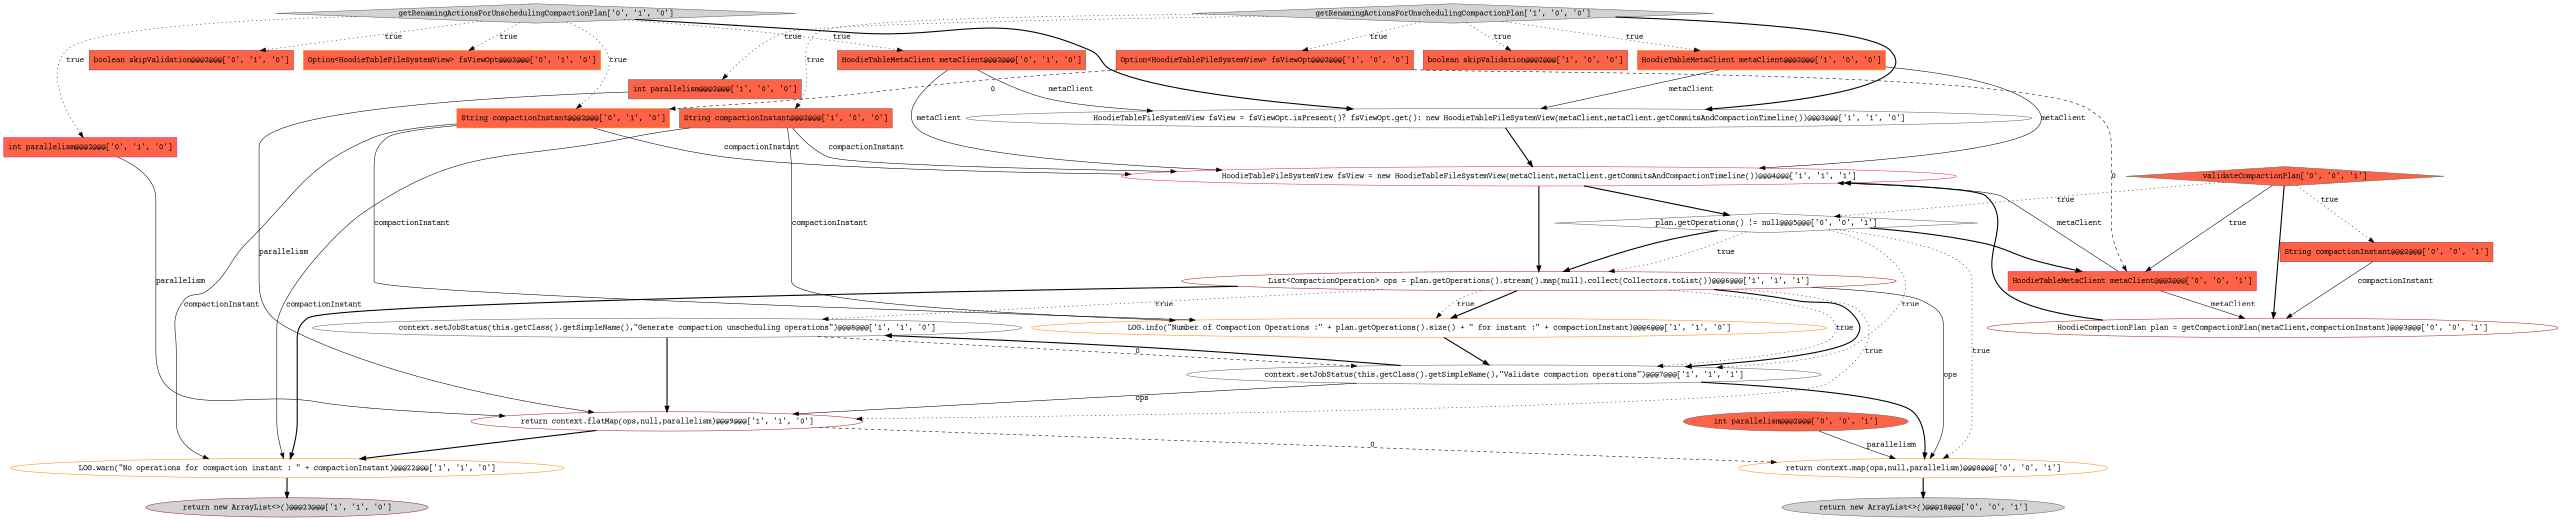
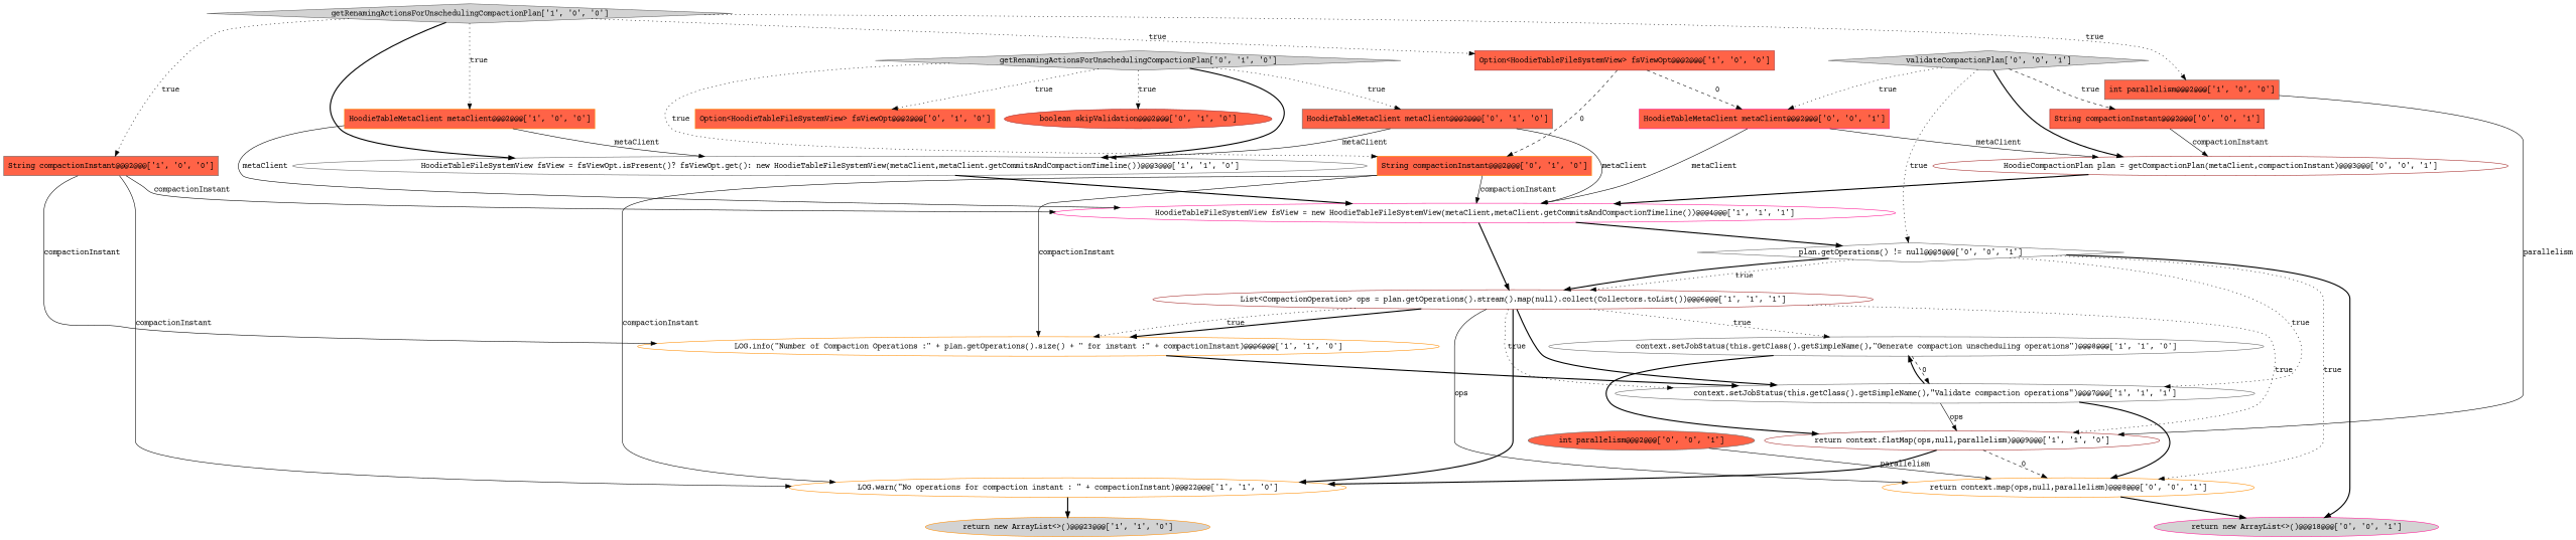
  digraph {
    fontname="Courier Prime"
    node [color=gray40 fillcolor=tomato fontname="Courier Prime" shape=ellipse style=filled]
    edge [fontname="Courier Prime" style=dotted]
-   n1 [color=brown label="boolean skipValidation@@@2@@@['0', '1', '0']" shape=box]
+   n1 [color=brown label="boolean skipValidation@@@2@@@['0', '1', '0']"]
    n2 [fillcolor=white label="context.setJobStatus(this.getClass().getSimpleName(),\"Generate compaction unscheduling operations\")@@@8@@@['1', '1', '0']"]
    n3 [fillcolor=white label="context.setJobStatus(this.getClass().getSimpleName(),\"Validate compaction operations\")@@@7@@@['1', '1', '1']"]
    n4 [color=brown fillcolor=white label="return context.flatMap(ops,null,parallelism)@@@9@@@['1', '1', '0']"]
    n5 [color=darkorange fillcolor=white label="return context.map(ops,null,parallelism)@@@8@@@['0', '0', '1']"]
    n6 [color=darkorange fillcolor=white label="LOG.warn(\"No operations for compaction instant : \" + compactionInstant)@@@22@@@['1', '1', '0']"]
    n7 [label="int parallelism@@@2@@@['1', '0', '0']" shape=box]
    n8 [fillcolor=lightgray label="getRenamingActionsForUnschedulingCompactionPlan['1', '0', '0']" shape=diamond]
-   n9 [color=brown label="boolean skipValidation@@@2@@@['1', '0', '0']" shape=box]
    n10 [label="String compactionInstant@@@2@@@['1', '0', '0']" shape=box]
    n11 [fillcolor=white label="HoodieTableFileSystemView fsView = fsViewOpt.isPresent()? fsViewOpt.get(): new HoodieTableFileSystemView(metaClient,metaClient.getCommitsAndCompactionTimeline())@@@3@@@['1', '1', '0']"]
    n12 [color=brown label="Option<HoodieTableFileSystemView> fsViewOpt@@@2@@@['1', '0', '0']" shape=box]
    n13 [color=darkorange label="HoodieTableMetaClient metaClient@@@2@@@['1', '0', '0']" shape=box]
    n14 [color=deeppink fillcolor=white label="HoodieTableFileSystemView fsView = new HoodieTableFileSystemView(metaClient,metaClient.getCommitsAndCompactionTimeline())@@@4@@@['1', '1', '1']"]
    n15 [color=darkorange fillcolor=white label="LOG.info(\"Number of Compaction Operations :\" + plan.getOperations().size() + \" for instant :\" + compactionInstant)@@@6@@@['1', '1', '0']"]
    n16 [color=deeppink label="HoodieTableMetaClient metaClient@@@2@@@['0', '0', '1']" shape=box]
    n17 [color=darkorange label="String compactionInstant@@@2@@@['0', '1', '0']" shape=box]
-   n18 [fillcolor=lightgray label="return new ArrayList<>()@@@18@@@['0', '0', '1']"]
-   n19 [color=deeppink label="int parallelism@@@2@@@['0', '1', '0']" shape=box]
-   n20 [color=brown fillcolor=lightgray label="return new ArrayList<>()@@@23@@@['1', '1', '0']"]
+   n18 [color=deeppink fillcolor=lightgray label="return new ArrayList<>()@@@18@@@['0', '0', '1']"]
+   n20 [color=darkorange fillcolor=lightgray label="return new ArrayList<>()@@@23@@@['1', '1', '0']"]
    n21 [color=brown fillcolor=white label="HoodieCompactionPlan plan = getCompactionPlan(metaClient,compactionInstant)@@@3@@@['0', '0', '1']"]
    n22 [color=brown fillcolor=white label="List<CompactionOperation> ops = plan.getOperations().stream().map(null).collect(Collectors.toList())@@@6@@@['1', '1', '1']"]
    n23 [fillcolor=white label="plan.getOperations() != null@@@5@@@['0', '0', '1']" shape=diamond]
-   n24 [label="validateCompactionPlan['0', '0', '1']" shape=diamond]
+   n24 [fillcolor=lightgray label="validateCompactionPlan['0', '0', '1']" shape=diamond]
    n25 [color=brown label="String compactionInstant@@@2@@@['0', '0', '1']" shape=box]
    n26 [label="int parallelism@@@2@@@['0', '0', '1']"]
    n27 [fillcolor=lightgray label="getRenamingActionsForUnschedulingCompactionPlan['0', '1', '0']" shape=diamond]
    n28 [label="HoodieTableMetaClient metaClient@@@2@@@['0', '1', '0']" shape=box]
    n29 [color=darkorange label="Option<HoodieTableFileSystemView> fsViewOpt@@@2@@@['0', '1', '0']" shape=box]
    n2 -> n3 [label=0 style=dashed]
    n2 -> n4 [style=bold]
    n3 -> n2 [style=bold]
    n3 -> n4 [label=ops style=solid]
    n3 -> n5 [style=bold]
    n4 -> n5 [label=0 style=dashed]
    n4 -> n6 [style=bold]
    n5 -> n18 [style=bold]
    n6 -> n20 [style=bold]
    n7 -> n4 [label=parallelism style=solid]
    n8 -> n7 [label=true]
-   n8 -> n9 [label=true]
    n8 -> n10 [label=true]
    n8 -> n11 [style=bold]
    n8 -> n12 [label=true]
    n8 -> n13 [label=true]
    n10 -> n6 [label=compactionInstant style=solid]
    n10 -> n14 [label=compactionInstant style=solid]
    n10 -> n15 [label=compactionInstant style=solid]
    n11 -> n14 [style=bold]
    n12 -> n16 [label=0 style=dashed]
    n12 -> n17 [label=0 style=dashed]
    n13 -> n11 [label=metaClient style=solid]
    n13 -> n14 [label=metaClient style=solid]
    n14 -> n22 [style=bold]
    n14 -> n23 [style=bold]
    n15 -> n3 [style=bold]
    n16 -> n14 [label=metaClient style=solid]
    n16 -> n21 [label=metaClient style=solid]
    n17 -> n6 [label=compactionInstant style=solid]
    n17 -> n14 [label=compactionInstant style=solid]
    n17 -> n15 [label=compactionInstant style=solid]
-   n19 -> n4 [label=parallelism style=solid]
    n21 -> n14 [style=bold]
    n22 -> n2 [label=true]
    n22 -> n3 [label=true]
    n22 -> n3 [style=bold]
    n22 -> n4 [label=true]
    n22 -> n5 [label=ops style=solid]
    n22 -> n6 [style=bold]
    n22 -> n15 [style=bold]
    n22 -> n15 [label=true]
    n23 -> n3 [label=true]
    n23 -> n5 [label=true]
-   n23 -> n16 [style=bold]
+   n23 -> n18 [style=bold]
    n23 -> n22 [label=true]
    n23 -> n22 [style=bold]
-   n24 -> n16 [label=true style=solid]
+   n24 -> n16 [label=true]
    n24 -> n21 [style=bold]
    n24 -> n23 [label=true]
-   n24 -> n25 [label=true]
+   n24 -> n25 [label=true style=dashed]
    n25 -> n21 [label=compactionInstant style=solid]
    n26 -> n5 [label=parallelism style=solid]
    n27 -> n1 [label=true]
    n27 -> n11 [style=bold]
    n27 -> n17 [label=true]
-   n27 -> n19 [label=true]
    n27 -> n28 [label=true]
    n27 -> n29 [label=true]
    n28 -> n11 [label=metaClient style=solid]
    n28 -> n14 [label=metaClient style=solid]
  }
